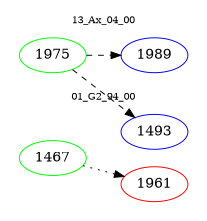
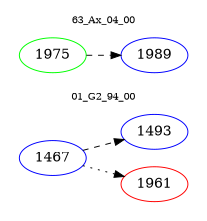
  digraph {
    rankdir=LR
    node [color=green]
    edge [color=black style=dashed]
    n1 [label=1975]
    n2 [color=blue label=1989]
-   n3 [label=1467]
+   n3 [color=blue label=1467]
    n4 [color=blue label=1493]
    n5 [color=red label=1961]
    subgraph cluster_1 {
      color=white
      fontsize=10
-     label="13_Ax_04_00"
+     label="63_Ax_04_00"
      n1
      n2
    }
    subgraph cluster_2 {
      color=white
      fontsize=10
      label="01_G2_94_00"
      n3
      n4
      n5
    }
    n1 -> n2
-   n1 -> n4
+   n3 -> n4
    n3 -> n5 [style=dotted]
  }
